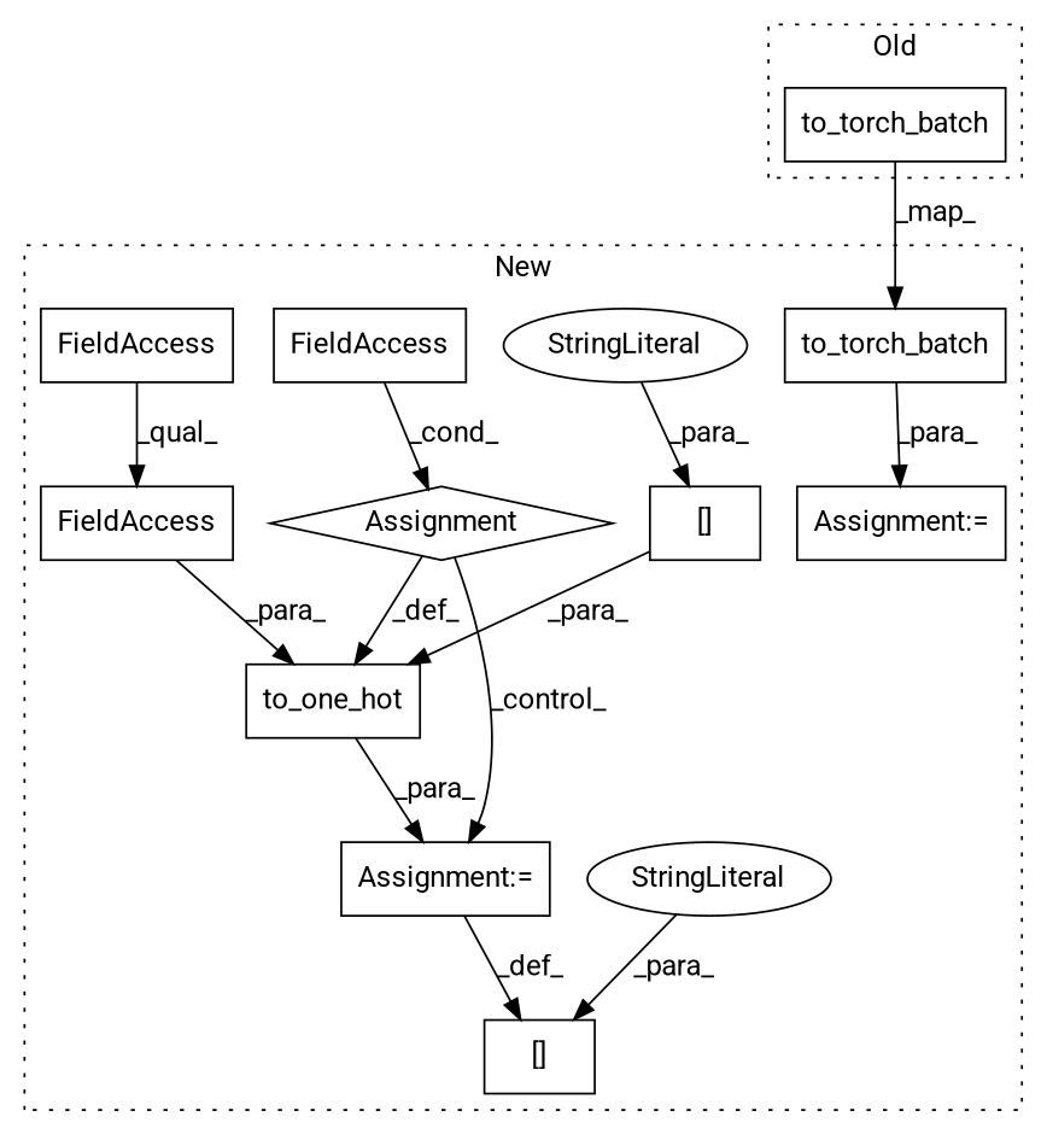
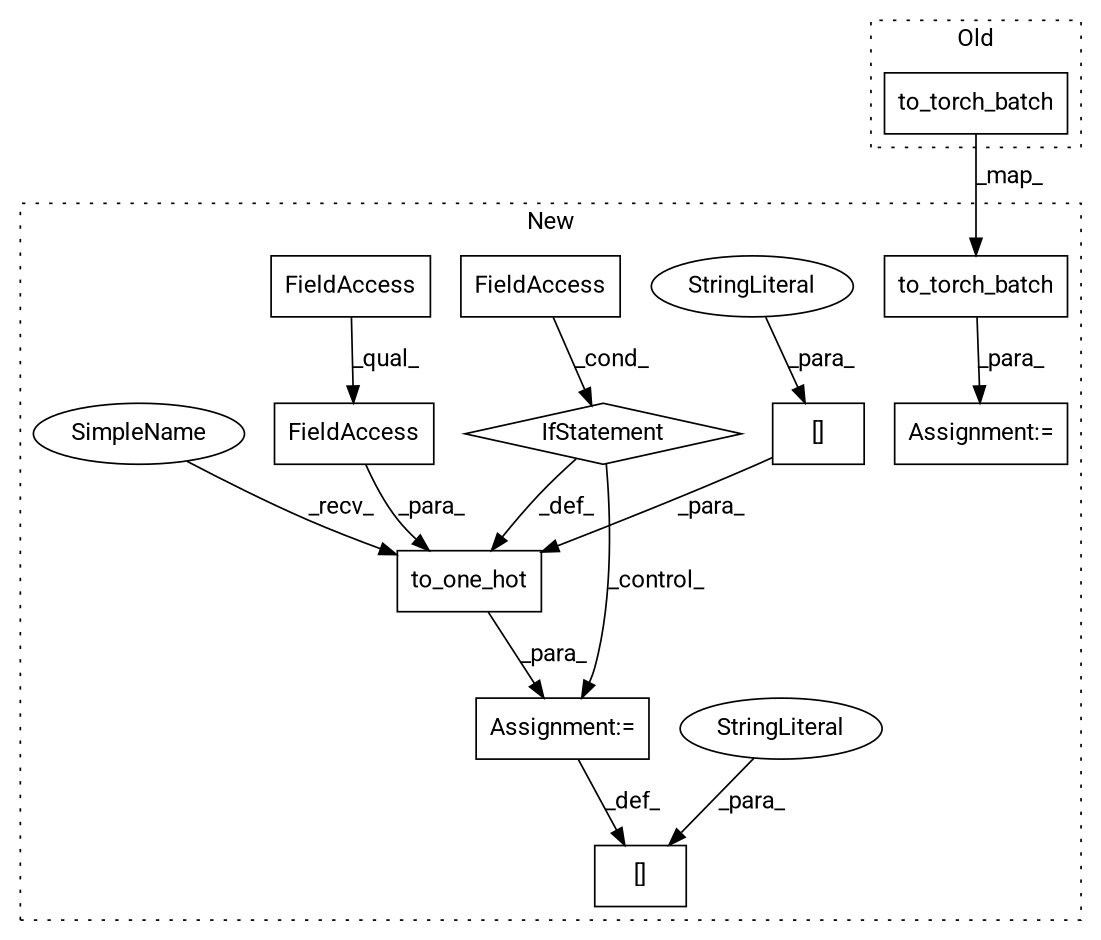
  digraph {
    fontname=Roboto
    node [a=32 fontname=Roboto l="11,1" s=2825 shape=box]
    edge [fontname=Roboto]
    n1 [l="15,1" label=to_torch_batch s="2953,2986"]
    n2 [a=7 l=1 label="Assignment:=" s=2947]
    n3 [label=to_one_hot s="2792,2847"]
    n4 [a=2 label="[]" s="2765,2785"]
    n5 [a=45 l=9 label=StringLiteral s=2776 shape=ellipse]
    n6 [a=2 label="[]" s="2803,2823"]
    n7 [a=45 l=9 label=StringLiteral s=2814 shape=ellipse]
    n8 [a=22 l=16 label=FieldAccess s=2737]
    n9 [a=22 l=22 label=FieldAccess]
    n10 [a=22 l=17 label=FieldAccess]
-   n11 [a=25 l="4,2" label=Assignment s="2733,2753" shape=diamond]
+   n11 [a=25 l="4,2" label=IfStatement s="2733,2753" shape=diamond]
    n12 [a=7 l=1 label="Assignment:=" s=2786]
+   n13 [a=42 l=4 label=SimpleName s=2787 shape=ellipse]
    n14 [l="15,1" label=to_torch_batch s="2997,3030"]
    subgraph cluster_1 {
      label=New
      style=dotted
      n1
      n2
      n3
      n4
      n5
      n6
      n7
      n8
      n9
      n10
      n11
      n12
+     n13
    }
    subgraph cluster_2 {
      label=Old
      style=dotted
      n14
    }
    n1 -> n2 [label=_para_]
    n3 -> n12 [label=_para_]
    n5 -> n4 [label=_para_]
    n6 -> n3 [label=_para_]
    n7 -> n6 [label=_para_]
    n8 -> n11 [label=_cond_]
    n9 -> n3 [label=_para_]
    n10 -> n9 [label=_qual_]
    n11 -> n3 [label=_def_]
    n11 -> n12 [label=_control_]
    n12 -> n4 [label=_def_]
+   n13 -> n3 [label=_recv_]
    n14 -> n1 [label=_map_]
  }
